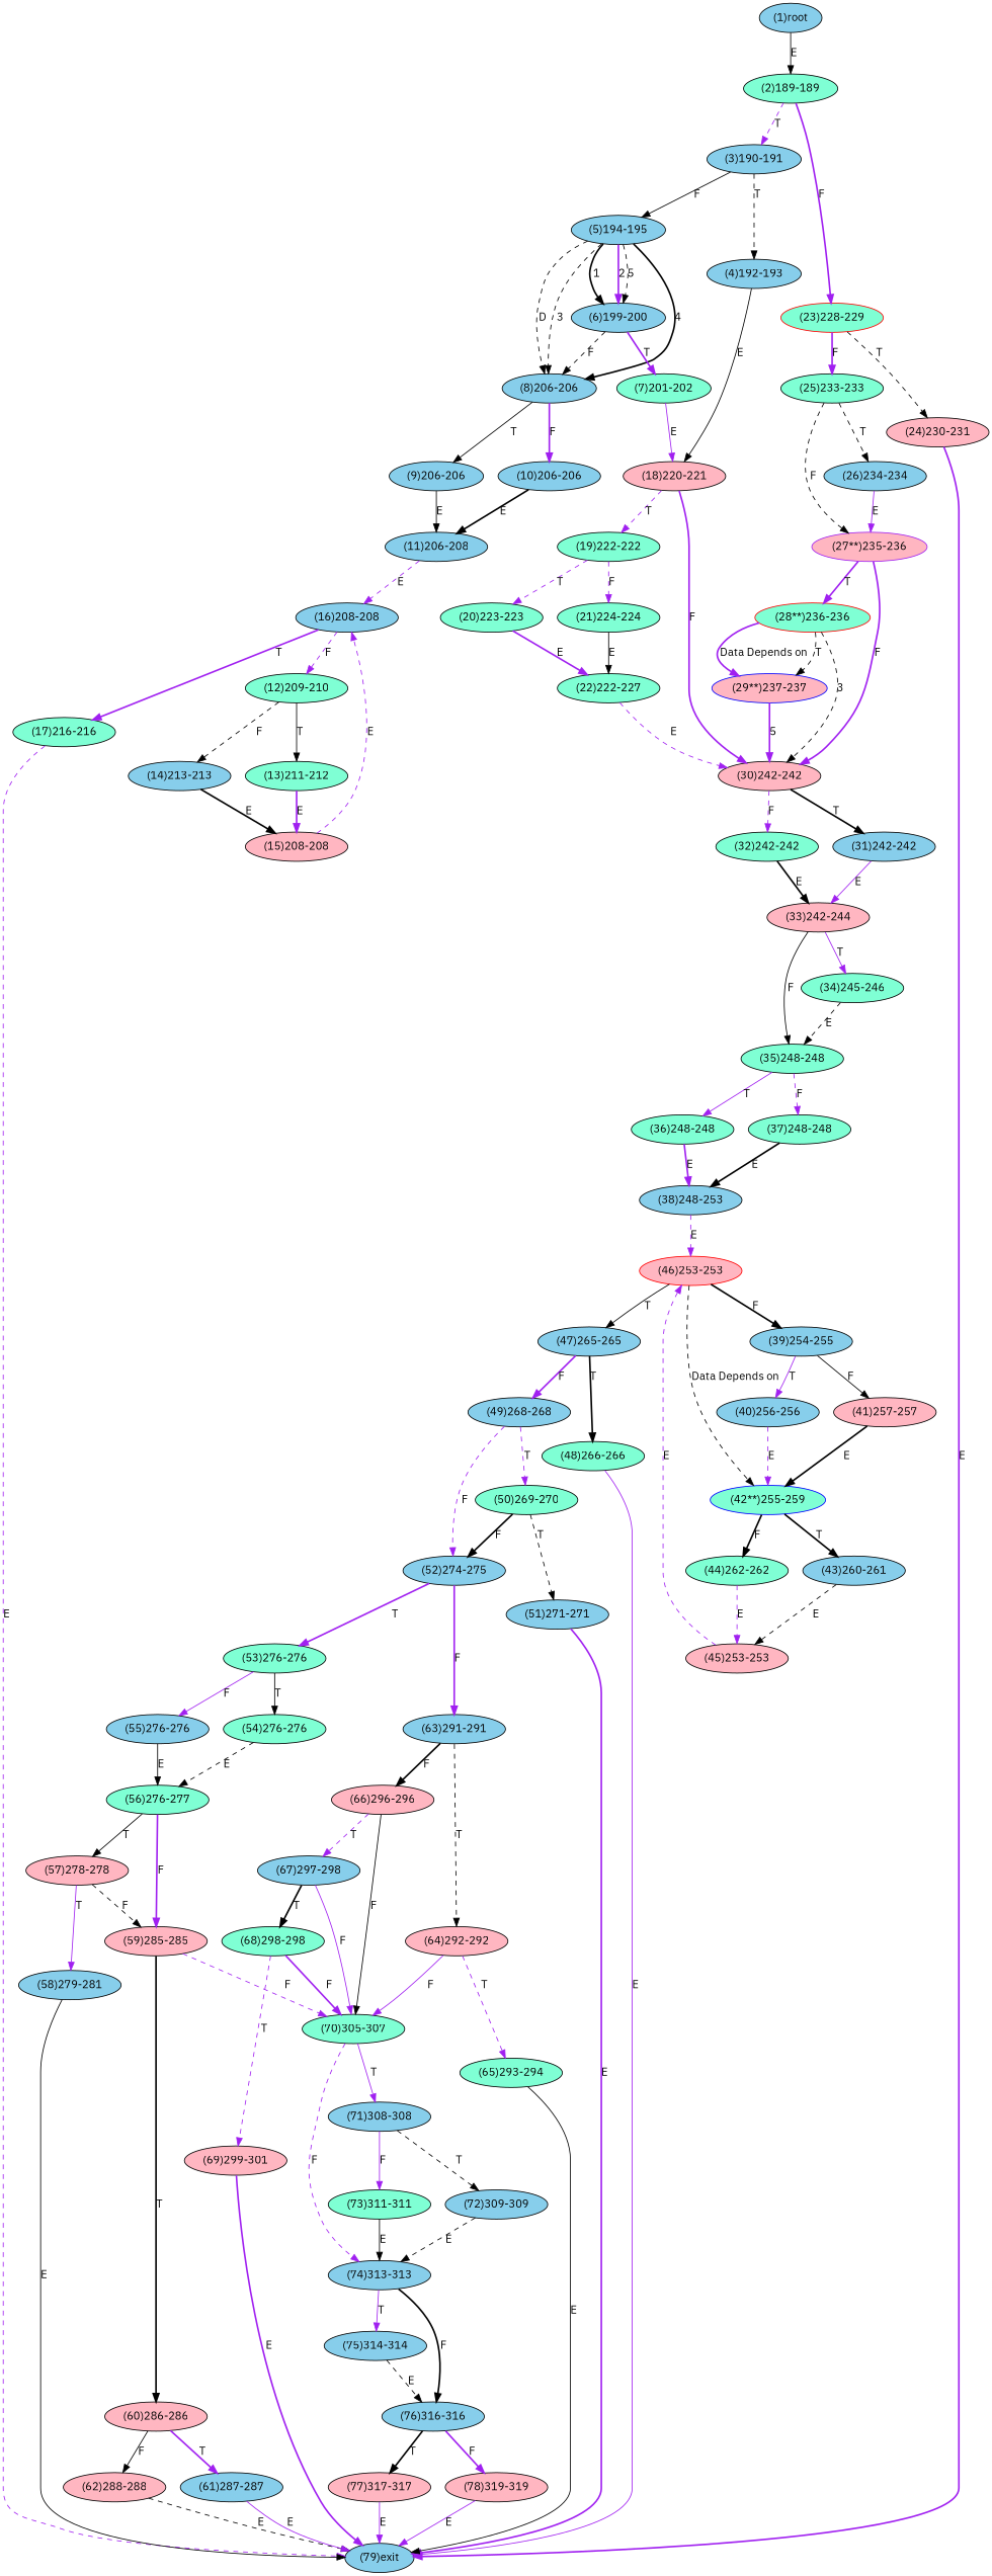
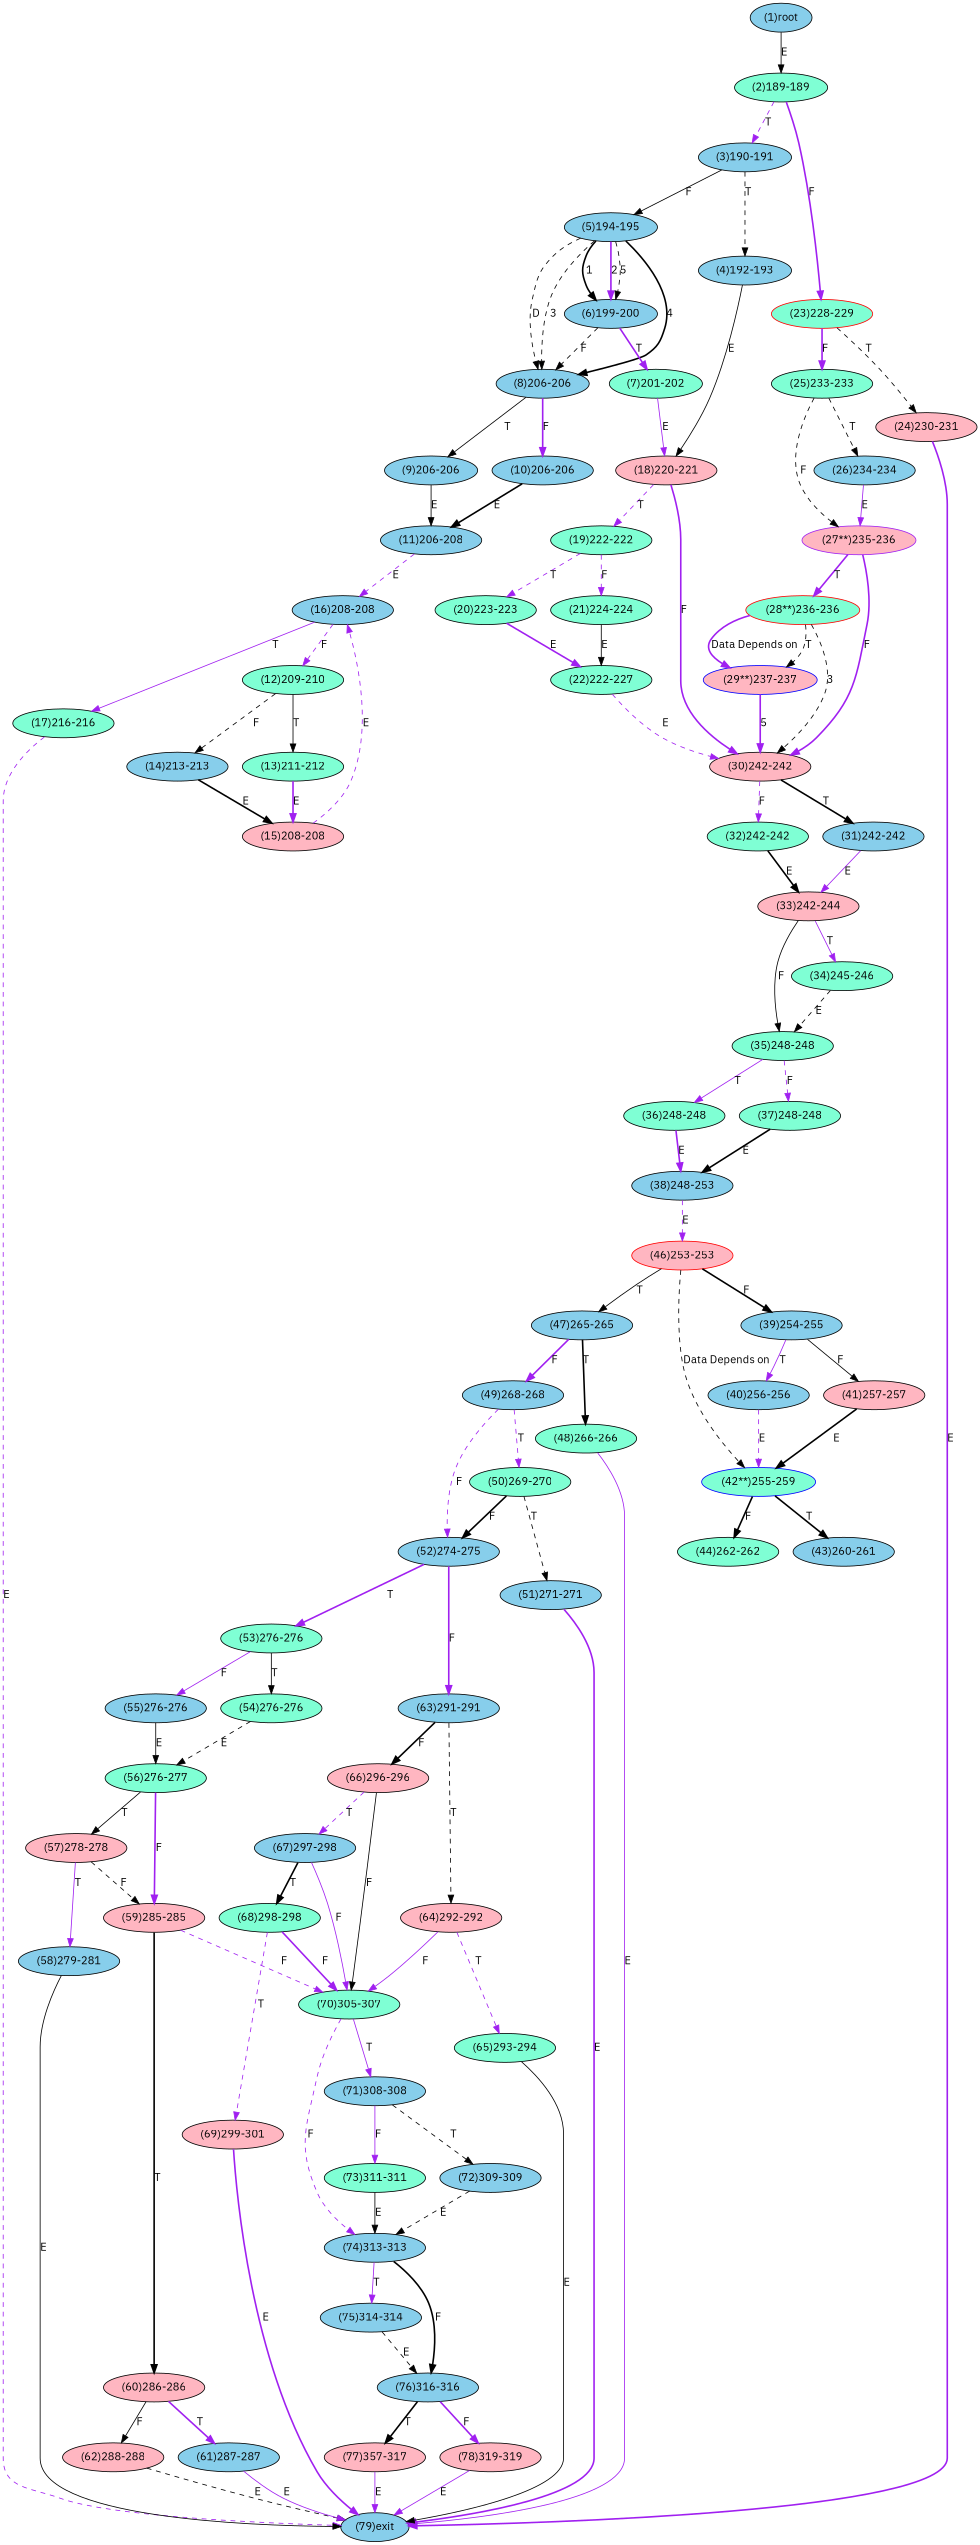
  digraph {
    fontname="IBM Plex Sans"
    node [fillcolor=skyblue fontname="IBM Plex Sans" style=filled]
    edge [color=purple fontname="IBM Plex Sans" style=dashed]
    n1 [label="(1)root"]
    n2 [fillcolor=aquamarine label="(2)189-189"]
    n3 [label="(3)190-191"]
    n4 [color=red fillcolor=aquamarine label="(23)228-229"]
    n5 [label="(4)192-193"]
    n6 [label="(5)194-195"]
    n7 [fillcolor=aquamarine label="(25)233-233"]
    n8 [fillcolor=lightpink label="(24)230-231"]
    n9 [fillcolor=lightpink label="(18)220-221"]
    n10 [label="(6)199-200"]
    n11 [label="(8)206-206"]
    n12 [fillcolor=aquamarine label="(19)222-222"]
    n13 [fillcolor=lightpink label="(30)242-242"]
    n14 [fillcolor=aquamarine label="(7)201-202"]
    n15 [label="(9)206-206"]
    n16 [label="(10)206-206"]
    n17 [label="(11)206-208"]
    n18 [label="(16)208-208"]
    n19 [fillcolor=aquamarine label="(12)209-210"]
    n20 [fillcolor=aquamarine label="(17)216-216"]
    n21 [fillcolor=aquamarine label="(13)211-212"]
    n22 [label="(14)213-213"]
    n23 [fillcolor=lightpink label="(15)208-208"]
    n24 [label="(79)exit"]
    n25 [fillcolor=aquamarine label="(21)224-224"]
    n26 [fillcolor=aquamarine label="(20)223-223"]
    n27 [fillcolor=aquamarine label="(22)222-227"]
    n28 [label="(31)242-242"]
    n29 [fillcolor=aquamarine label="(32)242-242"]
    n30 [color=purple fillcolor=lightpink label="(27**)235-236"]
    n31 [label="(26)234-234"]
    n32 [color=red fillcolor=aquamarine label="(28**)236-236"]
    n33 [color=blue fillcolor=lightpink label="(29**)237-237"]
    n34 [fillcolor=lightpink label="(33)242-244"]
    n35 [fillcolor=aquamarine label="(34)245-246"]
    n36 [fillcolor=aquamarine label="(35)248-248"]
    n37 [fillcolor=aquamarine label="(36)248-248"]
    n38 [fillcolor=aquamarine label="(37)248-248"]
    n39 [label="(38)248-253"]
    n40 [color=red fillcolor=lightpink label="(46)253-253"]
    n41 [label="(39)254-255"]
    n42 [color=blue fillcolor=aquamarine label="(42**)255-259"]
    n43 [label="(47)265-265"]
    n44 [label="(40)256-256"]
    n45 [fillcolor=lightpink label="(41)257-257"]
    n46 [label="(43)260-261"]
    n47 [fillcolor=aquamarine label="(44)262-262"]
-   n48 [fillcolor=lightpink label="(45)253-253"]
    n49 [label="(49)268-268"]
    n50 [fillcolor=aquamarine label="(48)266-266"]
    n51 [fillcolor=aquamarine label="(50)269-270"]
    n52 [label="(52)274-275"]
    n53 [label="(51)271-271"]
    n54 [fillcolor=aquamarine label="(53)276-276"]
    n55 [label="(63)291-291"]
    n56 [label="(55)276-276"]
    n57 [fillcolor=aquamarine label="(56)276-277"]
    n58 [fillcolor=lightpink label="(59)285-285"]
    n59 [fillcolor=lightpink label="(57)278-278"]
    n60 [fillcolor=aquamarine label="(54)276-276"]
    n61 [fillcolor=lightpink label="(64)292-292"]
    n62 [fillcolor=lightpink label="(66)296-296"]
    n63 [fillcolor=lightpink label="(60)286-286"]
    n64 [fillcolor=aquamarine label="(70)305-307"]
    n65 [fillcolor=lightpink label="(62)288-288"]
    n66 [label="(61)287-287"]
    n67 [label="(71)308-308"]
    n68 [label="(74)313-313"]
    n69 [label="(58)279-281"]
    n70 [fillcolor=aquamarine label="(65)293-294"]
    n71 [label="(67)297-298"]
    n72 [fillcolor=aquamarine label="(68)298-298"]
    n73 [fillcolor=lightpink label="(69)299-301"]
    n74 [label="(72)309-309"]
    n75 [fillcolor=aquamarine label="(73)311-311"]
    n76 [label="(76)316-316"]
    n77 [label="(75)314-314"]
-   n78 [fillcolor=lightpink label="(77)317-317"]
+   n78 [fillcolor=lightpink label="(77)357-317"]
    n79 [fillcolor=lightpink label="(78)319-319"]
    n1 -> n2 [color=black label=E style=solid]
    n2 -> n3 [label=T]
    n2 -> n4 [label=F style=bold]
    n3 -> n5 [color=black label=T]
    n3 -> n6 [color=black label=F style=solid]
    n4 -> n7 [label=F style=bold]
    n4 -> n8 [color=black label=T]
    n5 -> n9 [color=black label=E style=solid]
    n6 -> n10 [color=black label=1 style=bold]
    n6 -> n10 [label=2 style=bold]
    n6 -> n10 [color=black label=5]
    n6 -> n11 [color=black label=3]
    n6 -> n11 [color=black label=4 style=bold]
    n6 -> n11 [color=black label=D]
    n7 -> n30 [color=black label=F]
    n7 -> n31 [color=black label=T]
    n8 -> n24 [label=E style=bold]
    n9 -> n12 [label=T]
    n9 -> n13 [label=F style=bold]
    n10 -> n11 [color=black label=F]
    n10 -> n14 [label=T style=bold]
    n11 -> n15 [color=black label=T style=solid]
    n11 -> n16 [label=F style=bold]
    n12 -> n25 [label=F]
    n12 -> n26 [label=T]
    n13 -> n28 [color=black label=T style=bold]
    n13 -> n29 [label=F]
    n14 -> n9 [label=E style=solid]
    n15 -> n17 [color=black label=E style=solid]
    n16 -> n17 [color=black label=E style=bold]
    n17 -> n18 [label=E]
    n18 -> n19 [label=F]
-   n18 -> n20 [label=T style=bold]
+   n18 -> n20 [label=T style=solid]
    n19 -> n21 [color=black label=T style=solid]
    n19 -> n22 [color=black label=F]
    n20 -> n24 [label=E]
    n21 -> n23 [label=E style=bold]
    n22 -> n23 [color=black label=E style=bold]
    n23 -> n18 [label=E]
    n25 -> n27 [color=black label=E style=solid]
    n26 -> n27 [label=E style=bold]
    n27 -> n13 [label=E]
    n28 -> n34 [label=E style=solid]
    n29 -> n34 [color=black label=E style=bold]
    n30 -> n13 [label=F style=bold]
    n30 -> n32 [label=T style=bold]
    n31 -> n30 [label=E style=solid]
    n32 -> n13 [color=black label=3]
    n32 -> n33 [color=black label=T]
    n32 -> n33 [label="Data Depends on" style=bold]
    n33 -> n13 [label=5 style=bold]
    n34 -> n35 [label=T style=solid]
    n34 -> n36 [color=black label=F style=solid]
    n35 -> n36 [color=black label=E]
    n36 -> n37 [label=T style=solid]
    n36 -> n38 [label=F]
    n37 -> n39 [label=E style=bold]
    n38 -> n39 [color=black label=E style=bold]
    n39 -> n40 [label=E]
    n40 -> n41 [color=black label=F style=bold]
    n40 -> n42 [color=black label="Data Depends on"]
    n40 -> n43 [color=black label=T style=solid]
    n41 -> n44 [label=T style=solid]
    n41 -> n45 [color=black label=F style=solid]
    n42 -> n46 [color=black label=T style=bold]
    n42 -> n47 [color=black label=F style=bold]
    n43 -> n49 [label=F style=bold]
    n43 -> n50 [color=black label=T style=bold]
    n44 -> n42 [label=E]
    n45 -> n42 [color=black label=E style=bold]
-   n46 -> n48 [color=black label=E]
-   n47 -> n48 [label=E]
-   n48 -> n40 [label=E]
    n49 -> n51 [label=T]
    n49 -> n52 [label=F]
    n50 -> n24 [label=E style=solid]
    n51 -> n52 [color=black label=F style=bold]
    n51 -> n53 [color=black label=T]
    n52 -> n54 [label=T style=bold]
    n52 -> n55 [label=F style=bold]
    n53 -> n24 [label=E style=bold]
    n54 -> n56 [label=F style=solid]
    n54 -> n60 [color=black label=T style=solid]
    n55 -> n61 [color=black label=T]
    n55 -> n62 [color=black label=F style=bold]
    n56 -> n57 [color=black label=E style=solid]
    n57 -> n58 [label=F style=bold]
    n57 -> n59 [color=black label=T style=solid]
    n58 -> n63 [color=black label=T style=bold]
    n58 -> n64 [label=F]
    n59 -> n58 [color=black label=F]
    n59 -> n69 [label=T style=solid]
    n60 -> n57 [color=black label=E]
    n61 -> n64 [label=F style=solid]
    n61 -> n70 [label=T]
    n62 -> n64 [color=black label=F style=solid]
    n62 -> n71 [label=T]
    n63 -> n65 [color=black label=F style=solid]
    n63 -> n66 [label=T style=bold]
    n64 -> n67 [label=T style=solid]
    n64 -> n68 [label=F]
    n65 -> n24 [color=black label=E]
    n66 -> n24 [label=E style=solid]
    n67 -> n74 [color=black label=T]
    n67 -> n75 [label=F style=solid]
    n68 -> n76 [color=black label=F style=bold]
    n68 -> n77 [label=T style=solid]
    n69 -> n24 [color=black label=E style=solid]
    n70 -> n24 [color=black label=E style=solid]
    n71 -> n64 [label=F style=solid]
    n71 -> n72 [color=black label=T style=bold]
    n72 -> n64 [label=F style=bold]
    n72 -> n73 [label=T]
    n73 -> n24 [label=E style=bold]
    n74 -> n68 [color=black label=E]
    n75 -> n68 [color=black label=E style=solid]
    n76 -> n78 [color=black label=T style=bold]
    n76 -> n79 [label=F style=bold]
    n77 -> n76 [color=black label=E]
    n78 -> n24 [label=E style=solid]
    n79 -> n24 [label=E style=solid]
  }
